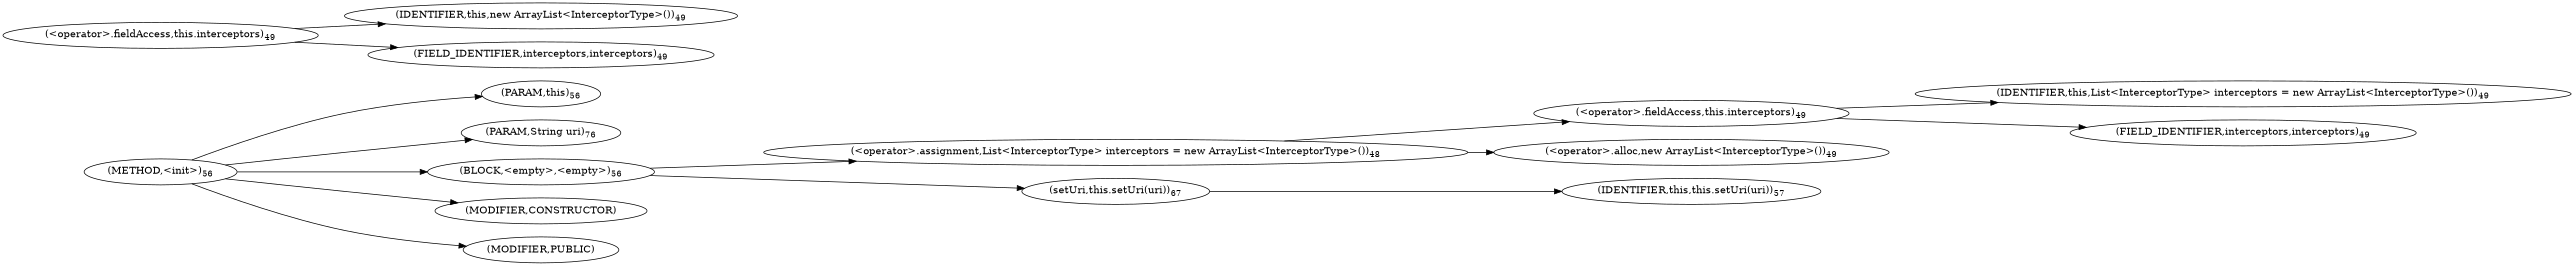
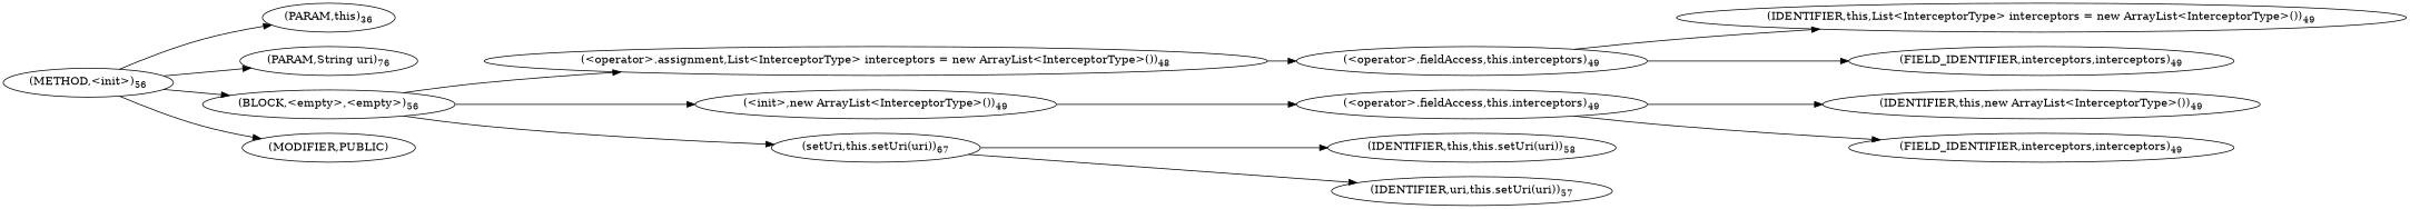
  digraph {
    rankdir=LR
    n1 [label=<(METHOD,&lt;init&gt;)<SUB>56</SUB>>]
-   n2 [label=<(PARAM,this)<SUB>56</SUB>>]
+   n2 [label=<(PARAM,this)<SUB>36</SUB>>]
    n3 [label=<(PARAM,String uri)<SUB>76</SUB>>]
    n4 [label=<(BLOCK,&lt;empty&gt;,&lt;empty&gt;)<SUB>56</SUB>>]
-   n5 [label=<(MODIFIER,CONSTRUCTOR)>]
    n6 [label=<(MODIFIER,PUBLIC)>]
    n7 [label=<(&lt;operator&gt;.assignment,List&lt;InterceptorType&gt; interceptors = new ArrayList&lt;InterceptorType&gt;())<SUB>48</SUB>>]
+   n8 [label=<(&lt;init&gt;,new ArrayList&lt;InterceptorType&gt;())<SUB>49</SUB>>]
    n9 [label=<(setUri,this.setUri(uri))<SUB>67</SUB>>]
    n10 [label=<(&lt;operator&gt;.fieldAccess,this.interceptors)<SUB>49</SUB>>]
-   n11 [label=<(&lt;operator&gt;.alloc,new ArrayList&lt;InterceptorType&gt;())<SUB>49</SUB>>]
    n12 [label=<(&lt;operator&gt;.fieldAccess,this.interceptors)<SUB>49</SUB>>]
-   n13 [label=<(IDENTIFIER,this,this.setUri(uri))<SUB>57</SUB>>]
+   n13 [label=<(IDENTIFIER,this,this.setUri(uri))<SUB>58</SUB>>]
+   n14 [label=<(IDENTIFIER,uri,this.setUri(uri))<SUB>57</SUB>>]
    n15 [label=<(IDENTIFIER,this,List&lt;InterceptorType&gt; interceptors = new ArrayList&lt;InterceptorType&gt;())<SUB>49</SUB>>]
    n16 [label=<(FIELD_IDENTIFIER,interceptors,interceptors)<SUB>49</SUB>>]
    n17 [label=<(IDENTIFIER,this,new ArrayList&lt;InterceptorType&gt;())<SUB>49</SUB>>]
    n18 [label=<(FIELD_IDENTIFIER,interceptors,interceptors)<SUB>49</SUB>>]
    n1 -> n2
    n1 -> n3
    n1 -> n4
-   n1 -> n5
    n1 -> n6
    n4 -> n7
+   n4 -> n8
    n4 -> n9
    n7 -> n10
-   n7 -> n11
+   n8 -> n12
    n9 -> n13
+   n9 -> n14
    n10 -> n15
    n10 -> n16
    n12 -> n17
    n12 -> n18
  }
